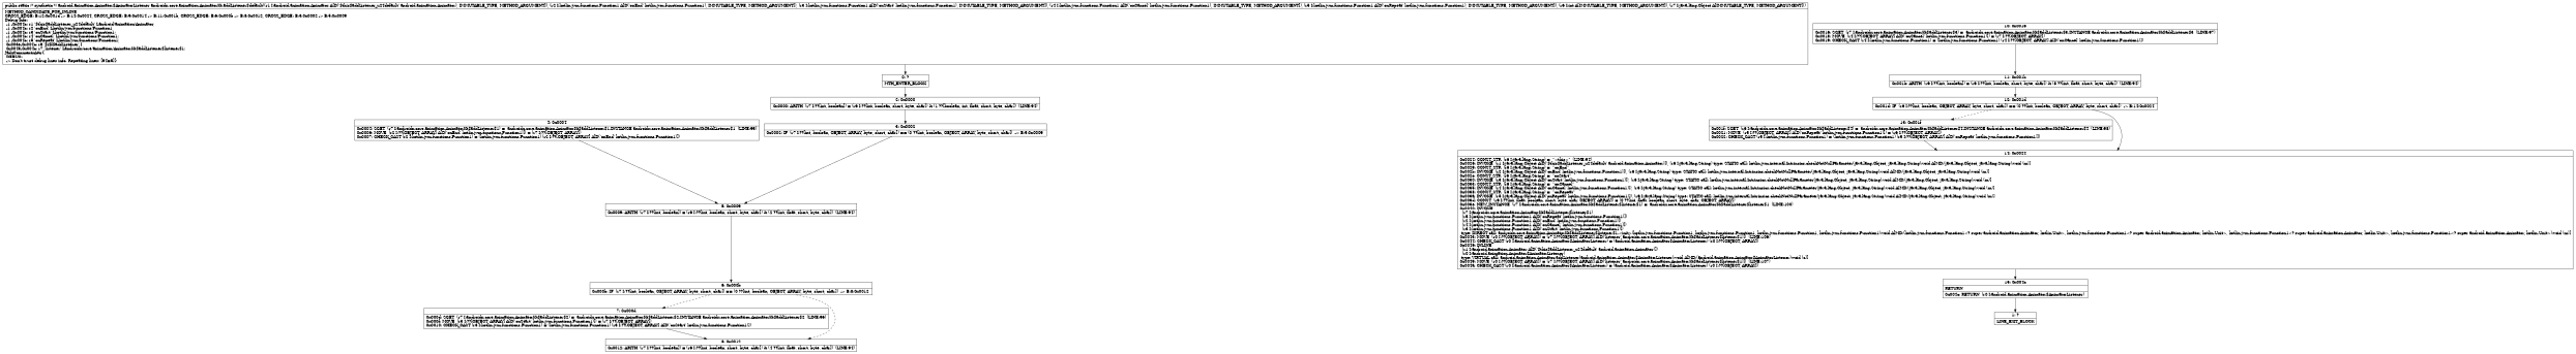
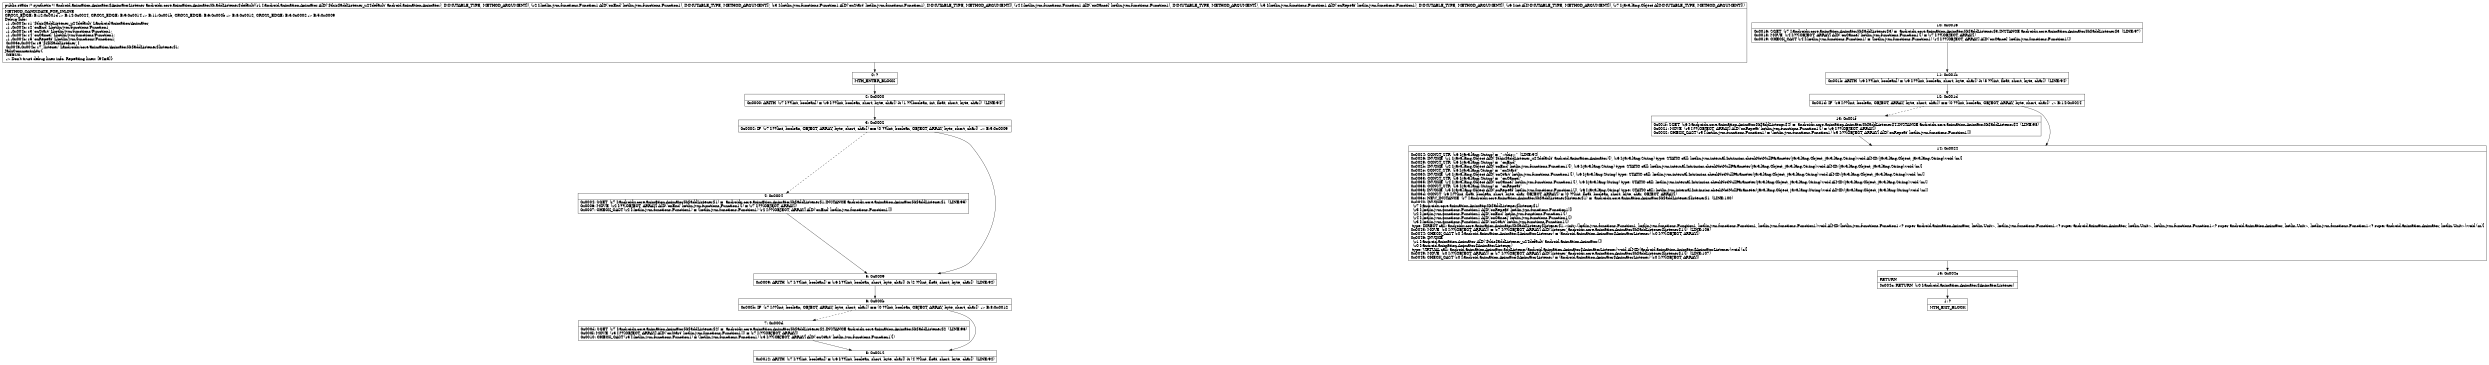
  digraph {
    node [shape=record]
    n1 [label="{0\:\ ?|MTH_ENTER_BLOCK\l}"]
    n2 [label="{2\:\ 0x0000|0x0000: ARITH  (r7 I:??[int, boolean]) = (r6 I:??[int, boolean, short, byte, char]) & (1 ??[boolean, int, float, short, byte, char])  (LINE:94)\l}"]
    n3 [label="{3\:\ 0x0002|0x0002: IF  (r7 I:??[int, boolean, OBJECT, ARRAY, byte, short, char]) == (0 ??[int, boolean, OBJECT, ARRAY, byte, short, char])  \-\> B:5:0x0009 \l}"]
    n4 [label="{4\:\ 0x0004|0x0004: SGET  (r7 I:androidx.core.animation.AnimatorKt$addListener$1) =  androidx.core.animation.AnimatorKt$addListener$1.INSTANCE androidx.core.animation.AnimatorKt$addListener$1  (LINE:95)\l0x0006: MOVE  (r2 I:??[OBJECT, ARRAY] A[D('onEnd' kotlin.jvm.functions.Function1)]) = (r7 I:??[OBJECT, ARRAY]) \l0x0007: CHECK_CAST (r2 I:kotlin.jvm.functions.Function1) = (kotlin.jvm.functions.Function1) (r2 I:??[OBJECT, ARRAY] A[D('onEnd' kotlin.jvm.functions.Function1)]) \l}"]
    n5 [label="{5\:\ 0x0009|0x0009: ARITH  (r7 I:??[int, boolean]) = (r6 I:??[int, boolean, short, byte, char]) & (2 ??[int, float, short, byte, char])  (LINE:94)\l}"]
    n6 [label="{6\:\ 0x000b|0x000b: IF  (r7 I:??[int, boolean, OBJECT, ARRAY, byte, short, char]) == (0 ??[int, boolean, OBJECT, ARRAY, byte, short, char])  \-\> B:8:0x0012 \l}"]
    n7 [label="{7\:\ 0x000d|0x000d: SGET  (r7 I:androidx.core.animation.AnimatorKt$addListener$2) =  androidx.core.animation.AnimatorKt$addListener$2.INSTANCE androidx.core.animation.AnimatorKt$addListener$2  (LINE:96)\l0x000f: MOVE  (r3 I:??[OBJECT, ARRAY] A[D('onStart' kotlin.jvm.functions.Function1)]) = (r7 I:??[OBJECT, ARRAY]) \l0x0010: CHECK_CAST (r3 I:kotlin.jvm.functions.Function1) = (kotlin.jvm.functions.Function1) (r3 I:??[OBJECT, ARRAY] A[D('onStart' kotlin.jvm.functions.Function1)]) \l}"]
    n8 [label="{8\:\ 0x0012|0x0012: ARITH  (r7 I:??[int, boolean]) = (r6 I:??[int, boolean, short, byte, char]) & (4 ??[int, float, short, byte, char])  (LINE:94)\l}"]
    n9 [label="{10\:\ 0x0016|0x0016: SGET  (r7 I:androidx.core.animation.AnimatorKt$addListener$3) =  androidx.core.animation.AnimatorKt$addListener$3.INSTANCE androidx.core.animation.AnimatorKt$addListener$3  (LINE:97)\l0x0018: MOVE  (r4 I:??[OBJECT, ARRAY] A[D('onCancel' kotlin.jvm.functions.Function1)]) = (r7 I:??[OBJECT, ARRAY]) \l0x0019: CHECK_CAST (r4 I:kotlin.jvm.functions.Function1) = (kotlin.jvm.functions.Function1) (r4 I:??[OBJECT, ARRAY] A[D('onCancel' kotlin.jvm.functions.Function1)]) \l}"]
    n10 [label="{11\:\ 0x001b|0x001b: ARITH  (r6 I:??[int, boolean]) = (r6 I:??[int, boolean, short, byte, char]) & (8 ??[int, float, short, byte, char])  (LINE:94)\l}"]
    n11 [label="{12\:\ 0x001d|0x001d: IF  (r6 I:??[int, boolean, OBJECT, ARRAY, byte, short, char]) == (0 ??[int, boolean, OBJECT, ARRAY, byte, short, char])  \-\> B:14:0x0024 \l}"]
    n12 [label="{13\:\ 0x001f|0x001f: SGET  (r6 I:androidx.core.animation.AnimatorKt$addListener$4) =  androidx.core.animation.AnimatorKt$addListener$4.INSTANCE androidx.core.animation.AnimatorKt$addListener$4  (LINE:98)\l0x0021: MOVE  (r5 I:??[OBJECT, ARRAY] A[D('onRepeat' kotlin.jvm.functions.Function1)]) = (r6 I:??[OBJECT, ARRAY]) \l0x0022: CHECK_CAST (r5 I:kotlin.jvm.functions.Function1) = (kotlin.jvm.functions.Function1) (r5 I:??[OBJECT, ARRAY] A[D('onRepeat' kotlin.jvm.functions.Function1)]) \l}"]
-   n13 [label="{14\:\ 0x0024|0x0024: CONST_STR  (r6 I:java.lang.String) =  \"\<this\>\"  (LINE:94)\l0x0026: INVOKE  (r1 I:java.lang.Object A[D('$this$addListener_u24default' android.animation.Animator)]), (r6 I:java.lang.String) type: STATIC call: kotlin.jvm.internal.Intrinsics.checkNotNullParameter(java.lang.Object, java.lang.String):void A[MD:(java.lang.Object, java.lang.String):void (m)]\l0x0029: CONST_STR  (r6 I:java.lang.String) =  \"onEnd\" \l0x002b: INVOKE  (r2 I:java.lang.Object A[D('onEnd' kotlin.jvm.functions.Function1)]), (r6 I:java.lang.String) type: STATIC call: kotlin.jvm.internal.Intrinsics.checkNotNullParameter(java.lang.Object, java.lang.String):void A[MD:(java.lang.Object, java.lang.String):void (m)]\l0x002e: CONST_STR  (r6 I:java.lang.String) =  \"onStart\" \l0x0030: INVOKE  (r3 I:java.lang.Object A[D('onStart' kotlin.jvm.functions.Function1)]), (r6 I:java.lang.String) type: STATIC call: kotlin.jvm.internal.Intrinsics.checkNotNullParameter(java.lang.Object, java.lang.String):void A[MD:(java.lang.Object, java.lang.String):void (m)]\l0x0033: CONST_STR  (r6 I:java.lang.String) =  \"onCancel\" \l0x0035: INVOKE  (r4 I:java.lang.Object A[D('onCancel' kotlin.jvm.functions.Function1)]), (r6 I:java.lang.String) type: STATIC call: kotlin.jvm.internal.Intrinsics.checkNotNullParameter(java.lang.Object, java.lang.String):void A[MD:(java.lang.Object, java.lang.String):void (m)]\l0x0038: CONST_STR  (r6 I:java.lang.String) =  \"onRepeat\" \l0x003a: INVOKE  (r5 I:java.lang.Object A[D('onRepeat' kotlin.jvm.functions.Function1)]), (r6 I:java.lang.String) type: STATIC call: kotlin.jvm.internal.Intrinsics.checkNotNullParameter(java.lang.Object, java.lang.String):void A[MD:(java.lang.Object, java.lang.String):void (m)]\l0x003d: CONST  (r6 I:??[int, float, boolean, short, byte, char, OBJECT, ARRAY]) = (0 ??[int, float, boolean, short, byte, char, OBJECT, ARRAY]) \l0x003e: NEW_INSTANCE  (r7 I:androidx.core.animation.AnimatorKt$addListener$listener$1) =  androidx.core.animation.AnimatorKt$addListener$listener$1  (LINE:100)\l0x0040: INVOKE  \l  (r7 I:androidx.core.animation.AnimatorKt$addListener$listener$1)\l  (r5 I:kotlin.jvm.functions.Function1 A[D('onRepeat' kotlin.jvm.functions.Function1)])\l  (r2 I:kotlin.jvm.functions.Function1 A[D('onEnd' kotlin.jvm.functions.Function1)])\l  (r4 I:kotlin.jvm.functions.Function1 A[D('onCancel' kotlin.jvm.functions.Function1)])\l  (r3 I:kotlin.jvm.functions.Function1 A[D('onStart' kotlin.jvm.functions.Function1)])\l type: DIRECT call: androidx.core.animation.AnimatorKt$addListener$listener$1.\<init\>(kotlin.jvm.functions.Function1, kotlin.jvm.functions.Function1, kotlin.jvm.functions.Function1, kotlin.jvm.functions.Function1):void A[MD:(kotlin.jvm.functions.Function1\<? super android.animation.Animator, kotlin.Unit\>, kotlin.jvm.functions.Function1\<? super android.animation.Animator, kotlin.Unit\>, kotlin.jvm.functions.Function1\<? super android.animation.Animator, kotlin.Unit\>, kotlin.jvm.functions.Function1\<? super android.animation.Animator, kotlin.Unit\>):void (m)]\l0x0043: MOVE  (r0 I:??[OBJECT, ARRAY]) = (r7 I:??[OBJECT, ARRAY] A[D('listener' androidx.core.animation.AnimatorKt$addListener$listener$1)])  (LINE:106)\l0x0044: CHECK_CAST (r0 I:android.animation.Animator$AnimatorListener) = (android.animation.Animator$AnimatorListener) (r0 I:??[OBJECT, ARRAY]) \l0x0046: INLINE  \l  (r1 I:android.animation.Animator A[D('$this$addListener_u24default' android.animation.Animator)])\l  (r0 I:android.animation.Animator$AnimatorListener)\l type: VIRTUAL call: android.animation.Animator.addListener(android.animation.Animator$AnimatorListener):void A[MD:(android.animation.Animator$AnimatorListener):void (c)]\l0x0049: MOVE  (r0 I:??[OBJECT, ARRAY]) = (r7 I:??[OBJECT, ARRAY] A[D('listener' androidx.core.animation.AnimatorKt$addListener$listener$1)])  (LINE:107)\l0x004a: CHECK_CAST (r0 I:android.animation.Animator$AnimatorListener) = (android.animation.Animator$AnimatorListener) (r0 I:??[OBJECT, ARRAY]) \l}"]
+   n13 [label="{14\:\ 0x0024|0x0024: CONST_STR  (r6 I:java.lang.String) =  \"\<this\>\"  (LINE:94)\l0x0026: INVOKE  (r1 I:java.lang.Object A[D('$this$addListener_u24default' android.animation.Animator)]), (r6 I:java.lang.String) type: STATIC call: kotlin.jvm.internal.Intrinsics.checkNotNullParameter(java.lang.Object, java.lang.String):void A[MD:(java.lang.Object, java.lang.String):void (m)]\l0x0029: CONST_STR  (r6 I:java.lang.String) =  \"onEnd\" \l0x002b: INVOKE  (r2 I:java.lang.Object A[D('onEnd' kotlin.jvm.functions.Function1)]), (r6 I:java.lang.String) type: STATIC call: kotlin.jvm.internal.Intrinsics.checkNotNullParameter(java.lang.Object, java.lang.String):void A[MD:(java.lang.Object, java.lang.String):void (m)]\l0x002e: CONST_STR  (r6 I:java.lang.String) =  \"onStart\" \l0x0030: INVOKE  (r3 I:java.lang.Object A[D('onStart' kotlin.jvm.functions.Function1)]), (r6 I:java.lang.String) type: STATIC call: kotlin.jvm.internal.Intrinsics.checkNotNullParameter(java.lang.Object, java.lang.String):void A[MD:(java.lang.Object, java.lang.String):void (m)]\l0x0033: CONST_STR  (r6 I:java.lang.String) =  \"onCancel\" \l0x0035: INVOKE  (r4 I:java.lang.Object A[D('onCancel' kotlin.jvm.functions.Function1)]), (r6 I:java.lang.String) type: STATIC call: kotlin.jvm.internal.Intrinsics.checkNotNullParameter(java.lang.Object, java.lang.String):void A[MD:(java.lang.Object, java.lang.String):void (m)]\l0x0038: CONST_STR  (r6 I:java.lang.String) =  \"onRepeat\" \l0x003a: INVOKE  (r5 I:java.lang.Object A[D('onRepeat' kotlin.jvm.functions.Function1)]), (r6 I:java.lang.String) type: STATIC call: kotlin.jvm.internal.Intrinsics.checkNotNullParameter(java.lang.Object, java.lang.String):void A[MD:(java.lang.Object, java.lang.String):void (m)]\l0x003d: CONST  (r6 I:??[int, float, boolean, short, byte, char, OBJECT, ARRAY]) = (0 ??[int, float, boolean, short, byte, char, OBJECT, ARRAY]) \l0x003e: NEW_INSTANCE  (r7 I:androidx.core.animation.AnimatorKt$addListener$listener$1) =  androidx.core.animation.AnimatorKt$addListener$listener$1  (LINE:100)\l0x0040: INVOKE  \l  (r7 I:androidx.core.animation.AnimatorKt$addListener$listener$1)\l  (r5 I:kotlin.jvm.functions.Function1 A[D('onRepeat' kotlin.jvm.functions.Function1)])\l  (r2 I:kotlin.jvm.functions.Function1 A[D('onEnd' kotlin.jvm.functions.Function1)])\l  (r4 I:kotlin.jvm.functions.Function1 A[D('onCancel' kotlin.jvm.functions.Function1)])\l  (r3 I:kotlin.jvm.functions.Function1 A[D('onStart' kotlin.jvm.functions.Function1)])\l type: DIRECT call: androidx.core.animation.AnimatorKt$addListener$listener$1.\<init\>(kotlin.jvm.functions.Function1, kotlin.jvm.functions.Function1, kotlin.jvm.functions.Function1, kotlin.jvm.functions.Function1):void A[MD:(kotlin.jvm.functions.Function1\<? super android.animation.Animator, kotlin.Unit\>, kotlin.jvm.functions.Function1\<? super android.animation.Animator, kotlin.Unit\>, kotlin.jvm.functions.Function1\<? super android.animation.Animator, kotlin.Unit\>, kotlin.jvm.functions.Function1\<? super android.animation.Animator, kotlin.Unit\>):void (m)]\l0x0043: MOVE  (r0 I:??[OBJECT, ARRAY]) = (r7 I:??[OBJECT, ARRAY] A[D('listener' androidx.core.animation.AnimatorKt$addListener$listener$1)])  (LINE:106)\l0x0044: CHECK_CAST (r0 I:android.animation.Animator$AnimatorListener) = (android.animation.Animator$AnimatorListener) (r0 I:??[OBJECT, ARRAY]) \l0x0046: INVOKE  \l  (r1 I:android.animation.Animator A[D('$this$addListener_u24default' android.animation.Animator)])\l  (r0 I:android.animation.Animator$AnimatorListener)\l type: VIRTUAL call: android.animation.Animator.addListener(android.animation.Animator$AnimatorListener):void A[MD:(android.animation.Animator$AnimatorListener):void (c)]\l0x0049: MOVE  (r0 I:??[OBJECT, ARRAY]) = (r7 I:??[OBJECT, ARRAY] A[D('listener' androidx.core.animation.AnimatorKt$addListener$listener$1)])  (LINE:107)\l0x004a: CHECK_CAST (r0 I:android.animation.Animator$AnimatorListener) = (android.animation.Animator$AnimatorListener) (r0 I:??[OBJECT, ARRAY]) \l}"]
    n14 [label="{15\:\ 0x004c|RETURN\l|0x004c: RETURN  (r0 I:android.animation.Animator$AnimatorListener) \l}"]
-   n15 [label="{1\:\ ?|LINE_EXIT_BLOCK\l}"]
+   n15 [label="{1\:\ ?|MTH_EXIT_BLOCK\l}"]
    n16 [label="{public static \/* synthetic *\/ android.animation.Animator$AnimatorListener androidx.core.animation.AnimatorKt.addListener$default((r1 I:android.animation.Animator A[D('$this$addListener_u24default' android.animation.Animator), IMMUTABLE_TYPE, METHOD_ARGUMENT]), (r2 I:kotlin.jvm.functions.Function1 A[D('onEnd' kotlin.jvm.functions.Function1), IMMUTABLE_TYPE, METHOD_ARGUMENT]), (r3 I:kotlin.jvm.functions.Function1 A[D('onStart' kotlin.jvm.functions.Function1), IMMUTABLE_TYPE, METHOD_ARGUMENT]), (r4 I:kotlin.jvm.functions.Function1 A[D('onCancel' kotlin.jvm.functions.Function1), IMMUTABLE_TYPE, METHOD_ARGUMENT]), (r5 I:kotlin.jvm.functions.Function1 A[D('onRepeat' kotlin.jvm.functions.Function1), IMMUTABLE_TYPE, METHOD_ARGUMENT]), (r6 I:int A[IMMUTABLE_TYPE, METHOD_ARGUMENT]), (r7 I:java.lang.Object A[IMMUTABLE_TYPE, METHOD_ARGUMENT]))  | METHOD_CANDIDATE_FOR_INLINE\lCROSS_EDGE: B:12:0x001d \-\> B:14:0x0024, CROSS_EDGE: B:9:0x0014 \-\> B:11:0x001b, CROSS_EDGE: B:6:0x000b \-\> B:8:0x0012, CROSS_EDGE: B:3:0x0002 \-\> B:5:0x0009\lDebug Info:\l  \-1 \-0x004c: r1 '$this$addListener_u24default' Landroid\/animation\/Animator;\l  \-1 \-0x004c: r2 'onEnd' Lkotlin\/jvm\/functions\/Function1;\l  \-1 \-0x004c: r3 'onStart' Lkotlin\/jvm\/functions\/Function1;\l  \-1 \-0x004c: r4 'onCancel' Lkotlin\/jvm\/functions\/Function1;\l  \-1 \-0x004c: r5 'onRepeat' Lkotlin\/jvm\/functions\/Function1;\l  0x003e\-0x004c: r6 '$i$f$addListener' I\l  0x0043\-0x004c: r7 'listener' Landroidx\/core\/animation\/AnimatorKt$addListener$listener$1;\lJadxCommentsAttr\{\l DEBUG: \l \-\> Don't trust debug lines info. Repeating lines: [94=5]\}\l}"]
    n1 -> n2
    n2 -> n3
+   n3 -> n4 [style=dashed]
    n3 -> n5
    n4 -> n5
    n5 -> n6
    n6 -> n7 [style=dashed]
-   n6 -> n8 [style=dashed]
+   n6 -> n8
    n7 -> n8
    n9 -> n10
    n10 -> n11
    n11 -> n12 [style=dashed]
    n11 -> n13
    n12 -> n13
    n13 -> n14
    n14 -> n15
    n16 -> n1
  }
